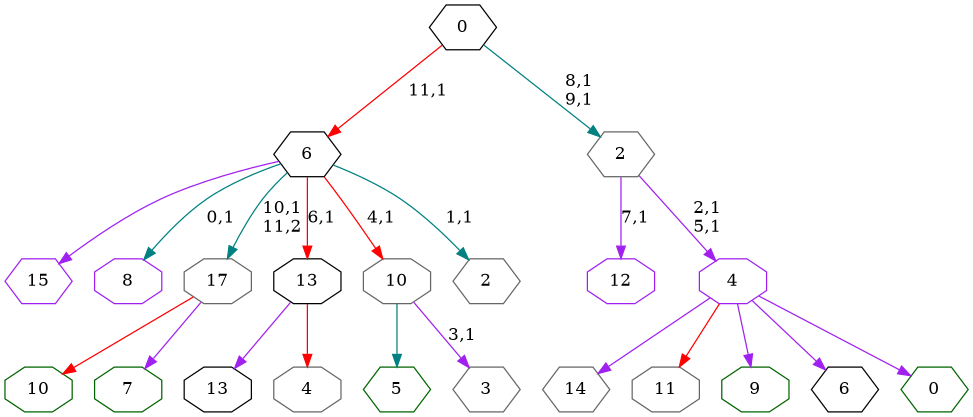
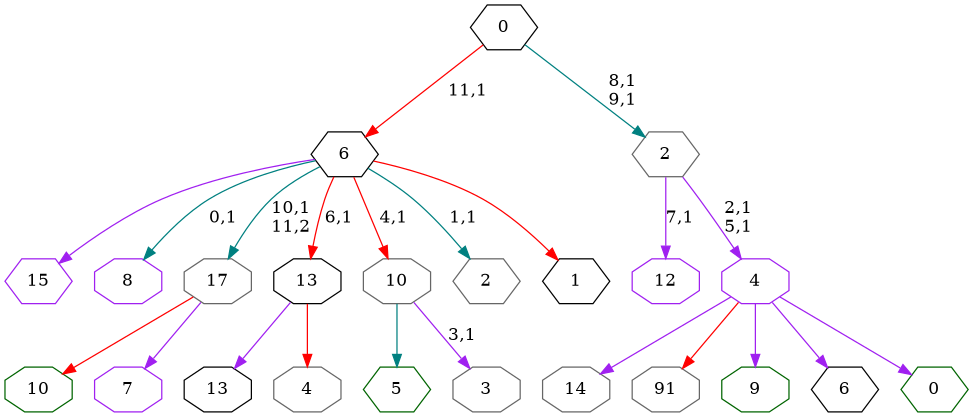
  digraph {
    node [color=gray40 shape=octagon]
    edge [color=purple]
    n1 [color=purple label=15 shape=hexagon]
-   n2 [label=14 shape=hexagon]
+   n2 [label=14]
    n3 [color=black label=13]
    n4 [color=purple label=12]
-   n5 [label=11]
+   n5 [label=91]
    n6 [color=darkgreen label=10]
    n7 [color=darkgreen label=9]
    n8 [color=purple label=8]
-   n9 [color=darkgreen label=7]
+   n9 [color=purple label=7]
    17
    n11 [color=black label=6 shape=hexagon]
    n12 [color=darkgreen label=5 shape=hexagon]
    n13 [label=4]
    13 [color=black]
-   n15 [label=3 shape=hexagon]
+   n15 [label=3]
    10
    n17 [label=2 shape=hexagon]
+   n18 [color=black label=1 shape=hexagon]
    6 [color=black shape=hexagon]
    n20 [color=darkgreen label=0 shape=hexagon]
    4 [color=purple]
    2 [shape=hexagon]
    0 [color=black shape=hexagon]
    17 -> n6 [color=red]
    17 -> n9
    13 -> n3
    13 -> n13 [color=red]
    10 -> n12 [color=teal]
    10 -> n15 [label="3,1"]
    6 -> n1
    6 -> n8 [color=teal label="0,1"]
    6 -> 17 [color=teal label="10,1\n11,2"]
    6 -> 13 [color=red label="6,1"]
    6 -> 10 [color=red label="4,1"]
    6 -> n17 [color=teal label="1,1"]
+   6 -> n18 [color=red]
    4 -> n2
    4 -> n5 [color=red]
    4 -> n7
    4 -> n11
    4 -> n20
    2 -> n4 [label="7,1"]
    2 -> 4 [label="2,1\n5,1"]
    0 -> 6 [color=red label="11,1"]
    0 -> 2 [color=teal label="8,1\n9,1"]
  }
